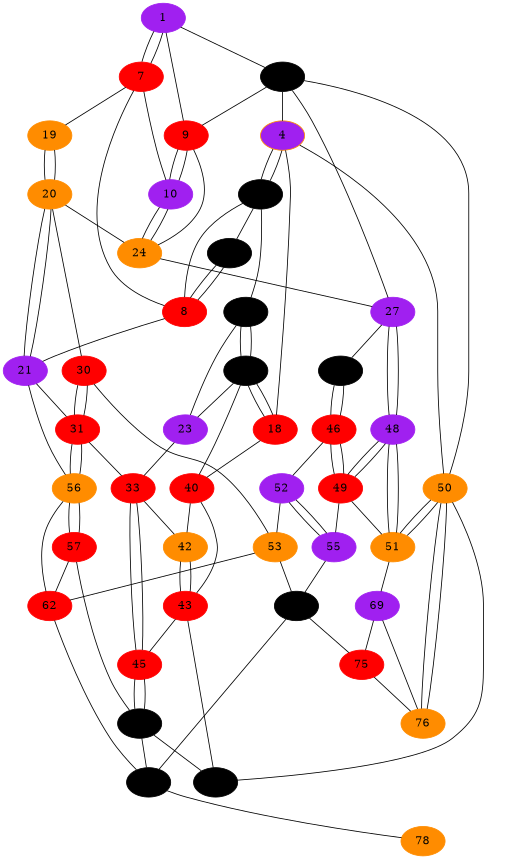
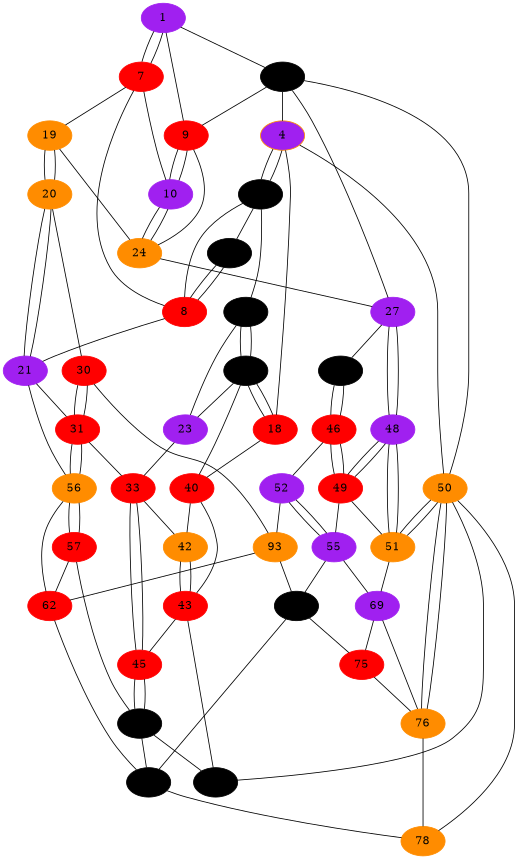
  graph {
    node [color=red style=filled]
    1 [color=purple super="+2"]
    3 [color=black super="+15"]
    7 [super="+11"]
    9 [super="+14"]
    4 [color=darkorange fillcolor=purple]
    27 [color=purple super="+28"]
    50 [color=darkorange super="+60"]
    8 [super="+12"]
    10 [color=purple]
    19 [color=darkorange super="+26"]
    24 [color=darkorange super="+25"]
    5 [color=black super="+13"]
    18
    37 [color=black]
    48 [color=purple]
    59 [color=black]
    51 [color=darkorange super="+68"]
    76 [color=darkorange super="+77"]
    78 [color=darkorange]
    6 [color=black]
    16 [color=black]
    40 [super="+41"]
    21 [color=purple super="+22"]
    17 [color=black super="+36"]
    23 [color=purple super="+35"]
    20 [color=darkorange super="+29"]
    31 [super="+32"]
    56 [color=darkorange super="+63"]
    33 [super="+34"]
    42 [color=darkorange]
    43 [super="+44"]
    30 [super="+39"]
-   53 [color=darkorange super="+61"]
+   53 [color=darkorange super="+61" label=93]
    45
    46 [super="+47"]
    49 [super="+54"]
    62 [super="+70"]
    65 [color=black super="+72"]
    57 [super="+67"]
    58 [color=black super="+66"]
    52 [color=purple]
    71 [color=black super="+73"]
    55 [color=purple super="+64"]
    69 [color=purple super="+74"]
    75
    1 -- 3
    1 -- 7
    1 -- 7
    1 -- 9
    3 -- 9
    3 -- 4
    3 -- 27
    3 -- 50
    7 -- 8
    7 -- 10
    7 -- 19
    9 -- 10
    9 -- 10
    9 -- 24
    4 -- 50
    4 -- 5
    4 -- 5
    4 -- 18
    27 -- 37
    27 -- 48
    27 -- 48
    50 -- 59
    50 -- 51
    50 -- 51
    50 -- 76
    50 -- 76
+   50 -- 78
    8 -- 21
    10 -- 24
    10 -- 24
-   20 -- 24
+   19 -- 24
    19 -- 20 [weight=2]
    19 -- 20
    24 -- 27
    5 -- 8
    5 -- 6
    5 -- 16
    18 -- 40
    37 -- 46
    37 -- 46
    48 -- 51
    48 -- 51
    48 -- 49
    48 -- 49
    51 -- 69
+   76 -- 78
    6 -- 8
    6 -- 8
    16 -- 17
    16 -- 17
    16 -- 23
    40 -- 42
    40 -- 43
    21 -- 31
    21 -- 56
    17 -- 18
    17 -- 18
    17 -- 40
    17 -- 23
    23 -- 33
    20 -- 21
    20 -- 21
    20 -- 30
    31 -- 56
    31 -- 56
    31 -- 33
    56 -- 62
    56 -- 57 [weight=2]
    56 -- 57
    33 -- 42
    33 -- 45
    33 -- 45
    42 -- 43
    42 -- 43
    43 -- 59
    43 -- 45
    30 -- 31
    30 -- 31
    30 -- 53
    53 -- 62
    53 -- 65
    45 -- 58
    45 -- 58
    46 -- 49
    46 -- 49
    46 -- 52
    49 -- 51
    49 -- 55
    62 -- 71
    65 -- 71
    65 -- 75
    57 -- 62
    57 -- 58
    58 -- 59
    58 -- 71
    52 -- 53
    52 -- 55
    52 -- 55
    71 -- 78
    55 -- 65
+   55 -- 69
    69 -- 76
    69 -- 75
    75 -- 76
  }
